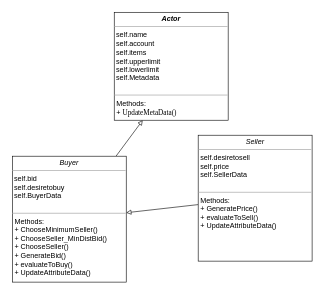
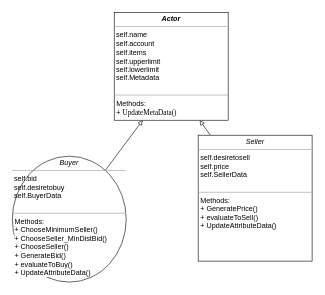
  <mxCell id="0" />
  <mxCell id="1" parent="0" />
  <mxCell id="2" style="rounded=0;orthogonalLoop=1;jettySize=auto;html=1;entryX=0.25;entryY=1;entryDx=0;entryDy=0;endArrow=block;endFill=0;" edge="1" parent="1" source="3" target="6"><mxGeometry relative="1" as="geometry" /></mxCell>
- <mxCell id="3" value="&lt;p style=&quot;margin: 0px ; margin-top: 4px ; text-align: center&quot;&gt;&lt;i&gt;Buyer&lt;/i&gt;&lt;/p&gt;&lt;hr size=&quot;1&quot;&gt;&amp;nbsp;self.bid&lt;br&gt;&amp;nbsp;self.desiretobuy&lt;br&gt;&amp;nbsp;self.BuyerData&lt;br&gt;&lt;br&gt;&lt;hr size=&quot;1&quot;&gt;&lt;p style=&quot;margin: 0px 0px 0px 4px&quot;&gt;&lt;span style=&quot;background-color: rgb(255 , 255 , 255)&quot;&gt;Methods:&lt;/span&gt;&lt;/p&gt;&lt;p style=&quot;margin: 0px 0px 0px 4px&quot;&gt;&lt;span style=&quot;background-color: rgb(255 , 255 , 255)&quot;&gt;+&amp;nbsp;ChooseMinimumSeller()&lt;/span&gt;&lt;/p&gt;&lt;p style=&quot;margin: 0px 0px 0px 4px&quot;&gt;&lt;span style=&quot;background-color: rgb(255 , 255 , 255)&quot;&gt;+&amp;nbsp;ChooseSeller_MinDistBid()&lt;/span&gt;&lt;/p&gt;&lt;p style=&quot;margin: 0px 0px 0px 4px&quot;&gt;&lt;span style=&quot;background-color: rgb(255 , 255 , 255)&quot;&gt;+&amp;nbsp;ChooseSeller()&lt;/span&gt;&lt;/p&gt;&lt;p style=&quot;margin: 0px 0px 0px 4px&quot;&gt;&lt;span style=&quot;background-color: rgb(255 , 255 , 255)&quot;&gt;+&amp;nbsp;GenerateBid()&lt;/span&gt;&lt;/p&gt;&lt;p style=&quot;margin: 0px 0px 0px 4px&quot;&gt;&lt;span style=&quot;background-color: rgb(255 , 255 , 255)&quot;&gt;+&amp;nbsp;evaluateToBuy()&lt;/span&gt;&lt;/p&gt;&lt;p style=&quot;margin: 0px 0px 0px 4px&quot;&gt;&lt;span style=&quot;background-color: rgb(255 , 255 , 255)&quot;&gt;+&amp;nbsp;UpdateAttributeData()&lt;/span&gt;&lt;/p&gt;&lt;p style=&quot;margin: 0px 0px 0px 4px&quot;&gt;&lt;br&gt;&lt;/p&gt;" style="verticalAlign=top;align=left;overflow=fill;fontSize=12;fontFamily=Helvetica;html=1;" vertex="1" parent="1"><mxGeometry x="20" y="260" width="190" height="210" as="geometry" /></mxCell>
- <mxCell id="4" style="rounded=0;orthogonalLoop=1;jettySize=auto;html=1;strokeWidth=1;endArrow=block;endFill=0;" edge="1" parent="1" source="5" target="3"><mxGeometry relative="1" as="geometry" /></mxCell>
+ <mxCell id="3" value="&lt;p style=&quot;margin: 0px ; margin-top: 4px ; text-align: center&quot;&gt;&lt;i&gt;Buyer&lt;/i&gt;&lt;/p&gt;&lt;hr size=&quot;1&quot;&gt;&amp;nbsp;self.bid&lt;br&gt;&amp;nbsp;self.desiretobuy&lt;br&gt;&amp;nbsp;self.BuyerData&lt;br&gt;&lt;br&gt;&lt;hr size=&quot;1&quot;&gt;&lt;p style=&quot;margin: 0px 0px 0px 4px&quot;&gt;&lt;span style=&quot;background-color: rgb(255 , 255 , 255)&quot;&gt;Methods:&lt;/span&gt;&lt;/p&gt;&lt;p style=&quot;margin: 0px 0px 0px 4px&quot;&gt;&lt;span style=&quot;background-color: rgb(255 , 255 , 255)&quot;&gt;+&amp;nbsp;ChooseMinimumSeller()&lt;/span&gt;&lt;/p&gt;&lt;p style=&quot;margin: 0px 0px 0px 4px&quot;&gt;&lt;span style=&quot;background-color: rgb(255 , 255 , 255)&quot;&gt;+&amp;nbsp;ChooseSeller_MinDistBid()&lt;/span&gt;&lt;/p&gt;&lt;p style=&quot;margin: 0px 0px 0px 4px&quot;&gt;&lt;span style=&quot;background-color: rgb(255 , 255 , 255)&quot;&gt;+&amp;nbsp;ChooseSeller()&lt;/span&gt;&lt;/p&gt;&lt;p style=&quot;margin: 0px 0px 0px 4px&quot;&gt;&lt;span style=&quot;background-color: rgb(255 , 255 , 255)&quot;&gt;+&amp;nbsp;GenerateBid()&lt;/span&gt;&lt;/p&gt;&lt;p style=&quot;margin: 0px 0px 0px 4px&quot;&gt;&lt;span style=&quot;background-color: rgb(255 , 255 , 255)&quot;&gt;+&amp;nbsp;evaluateToBuy()&lt;/span&gt;&lt;/p&gt;&lt;p style=&quot;margin: 0px 0px 0px 4px&quot;&gt;&lt;span style=&quot;background-color: rgb(255 , 255 , 255)&quot;&gt;+&amp;nbsp;UpdateAttributeData()&lt;/span&gt;&lt;/p&gt;&lt;p style=&quot;margin: 0px 0px 0px 4px&quot;&gt;&lt;br&gt;&lt;/p&gt;" style="ellipse;verticalAlign=top;align=left;overflow=fill;fontSize=12;fontFamily=Helvetica;html=1;" vertex="1" parent="1"><mxGeometry x="20" y="260" width="190" height="210" as="geometry" /></mxCell>
+ <mxCell id="4" style="rounded=0;orthogonalLoop=1;jettySize=auto;html=1;entryX=0.75;entryY=1;entryDx=0;entryDy=0;strokeWidth=1;endArrow=block;endFill=0;" edge="1" parent="1" source="5" target="6"><mxGeometry relative="1" as="geometry" /></mxCell>
  <mxCell id="5" value="&lt;p style=&quot;margin: 0px ; margin-top: 4px ; text-align: center&quot;&gt;&lt;i&gt;Seller&lt;/i&gt;&lt;/p&gt;&lt;hr size=&quot;1&quot;&gt;&lt;p style=&quot;margin: 0px ; margin-left: 4px&quot;&gt;self.desiretosell&lt;/p&gt;&lt;p style=&quot;margin: 0px ; margin-left: 4px&quot;&gt;self.price&lt;/p&gt;&lt;p style=&quot;margin: 0px ; margin-left: 4px&quot;&gt;self.SellerData&lt;/p&gt;&lt;p style=&quot;margin: 0px ; margin-left: 4px&quot;&gt;&lt;br&gt;&lt;/p&gt;&lt;hr size=&quot;1&quot;&gt;&lt;p style=&quot;margin: 0px 0px 0px 4px&quot;&gt;&lt;span style=&quot;background-color: rgb(255 , 255 , 255)&quot;&gt;Methods:&lt;/span&gt;&lt;/p&gt;&lt;p style=&quot;margin: 0px 0px 0px 4px&quot;&gt;&lt;span style=&quot;background-color: rgb(255 , 255 , 255)&quot;&gt;+&amp;nbsp;GeneratePrice()&lt;/span&gt;&lt;/p&gt;&lt;p style=&quot;margin: 0px 0px 0px 4px&quot;&gt;&lt;span style=&quot;background-color: rgb(255 , 255 , 255)&quot;&gt;+&amp;nbsp;evaluateToSell()&lt;/span&gt;&lt;/p&gt;&lt;p style=&quot;margin: 0px 0px 0px 4px&quot;&gt;&lt;span style=&quot;background-color: rgb(255 , 255 , 255)&quot;&gt;+&amp;nbsp;UpdateAttributeData()&lt;/span&gt;&lt;/p&gt;&lt;p style=&quot;margin: 0px 0px 0px 4px&quot;&gt;&lt;br&gt;&lt;/p&gt;" style="verticalAlign=top;align=left;overflow=fill;fontSize=12;fontFamily=Helvetica;html=1;" vertex="1" parent="1"><mxGeometry x="330" y="225" width="190" height="210" as="geometry" /></mxCell>
  <mxCell id="6" value="&lt;p style=&quot;margin: 0px ; margin-top: 4px ; text-align: center&quot;&gt;&lt;i&gt;&lt;b style=&quot;background-color: rgb(255 , 255 , 255)&quot;&gt;Actor&lt;/b&gt;&lt;/i&gt;&lt;/p&gt;&lt;hr size=&quot;1&quot;&gt;&lt;div&gt;&amp;nbsp;self.name&lt;/div&gt;&lt;div&gt;&amp;nbsp;self.account&lt;/div&gt;&lt;div&gt;&amp;nbsp;self.items&lt;/div&gt;&lt;div&gt;&amp;nbsp;self.upperlimit&lt;/div&gt;&lt;div&gt;&amp;nbsp;self.lowerlimit&lt;/div&gt;&lt;div&gt;&amp;nbsp;self.Metadata&lt;/div&gt;&lt;div&gt;&lt;br&gt;&lt;/div&gt;&lt;hr size=&quot;1&quot;&gt;&lt;p style=&quot;margin: 0px ; margin-left: 4px&quot;&gt;&lt;span style=&quot;background-color: rgb(255 , 255 , 255)&quot;&gt;Methods:&lt;/span&gt;&lt;/p&gt;&lt;p style=&quot;margin: 0px ; margin-left: 4px&quot;&gt;&lt;span style=&quot;background-color: rgb(255 , 255 , 255)&quot;&gt;+&amp;nbsp;&lt;span style=&quot;font-family: &amp;#34;consolas&amp;#34;&quot;&gt;UpdateMetaData&lt;/span&gt;&lt;span style=&quot;font-family: &amp;#34;consolas&amp;#34;&quot;&gt;(&lt;/span&gt;&lt;span style=&quot;font-family: &amp;#34;consolas&amp;#34;&quot;&gt;)&lt;/span&gt;&lt;/span&gt;&lt;/p&gt;&lt;p style=&quot;margin: 0px ; margin-left: 4px&quot;&gt;&lt;br&gt;&lt;/p&gt;" style="verticalAlign=top;align=left;overflow=fill;fontSize=12;fontFamily=Helvetica;html=1;fillColor=#FFFFFF;strokeWidth=1;" vertex="1" parent="1"><mxGeometry x="190" y="20" width="190" height="180" as="geometry" /></mxCell>
